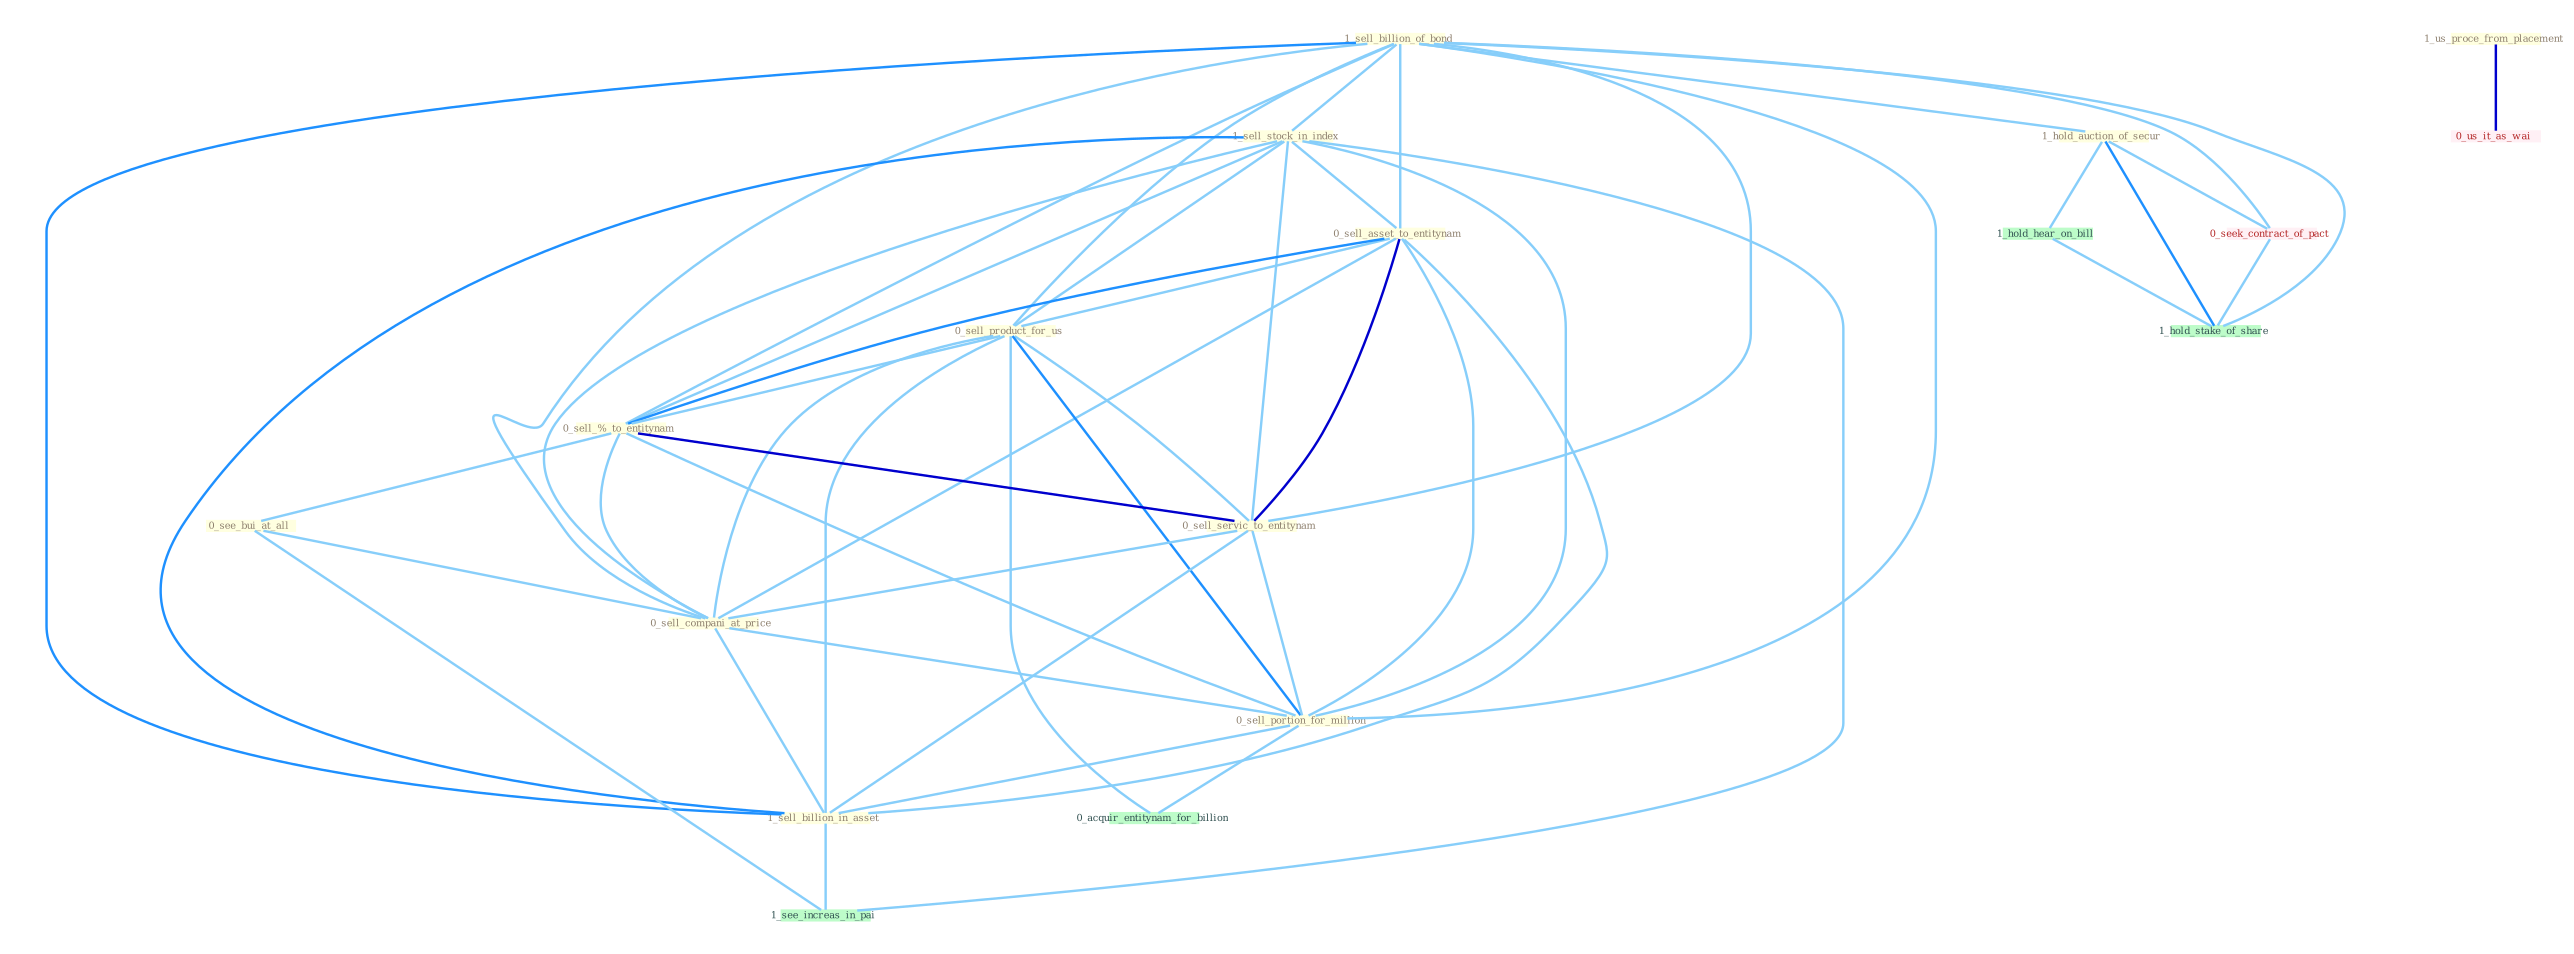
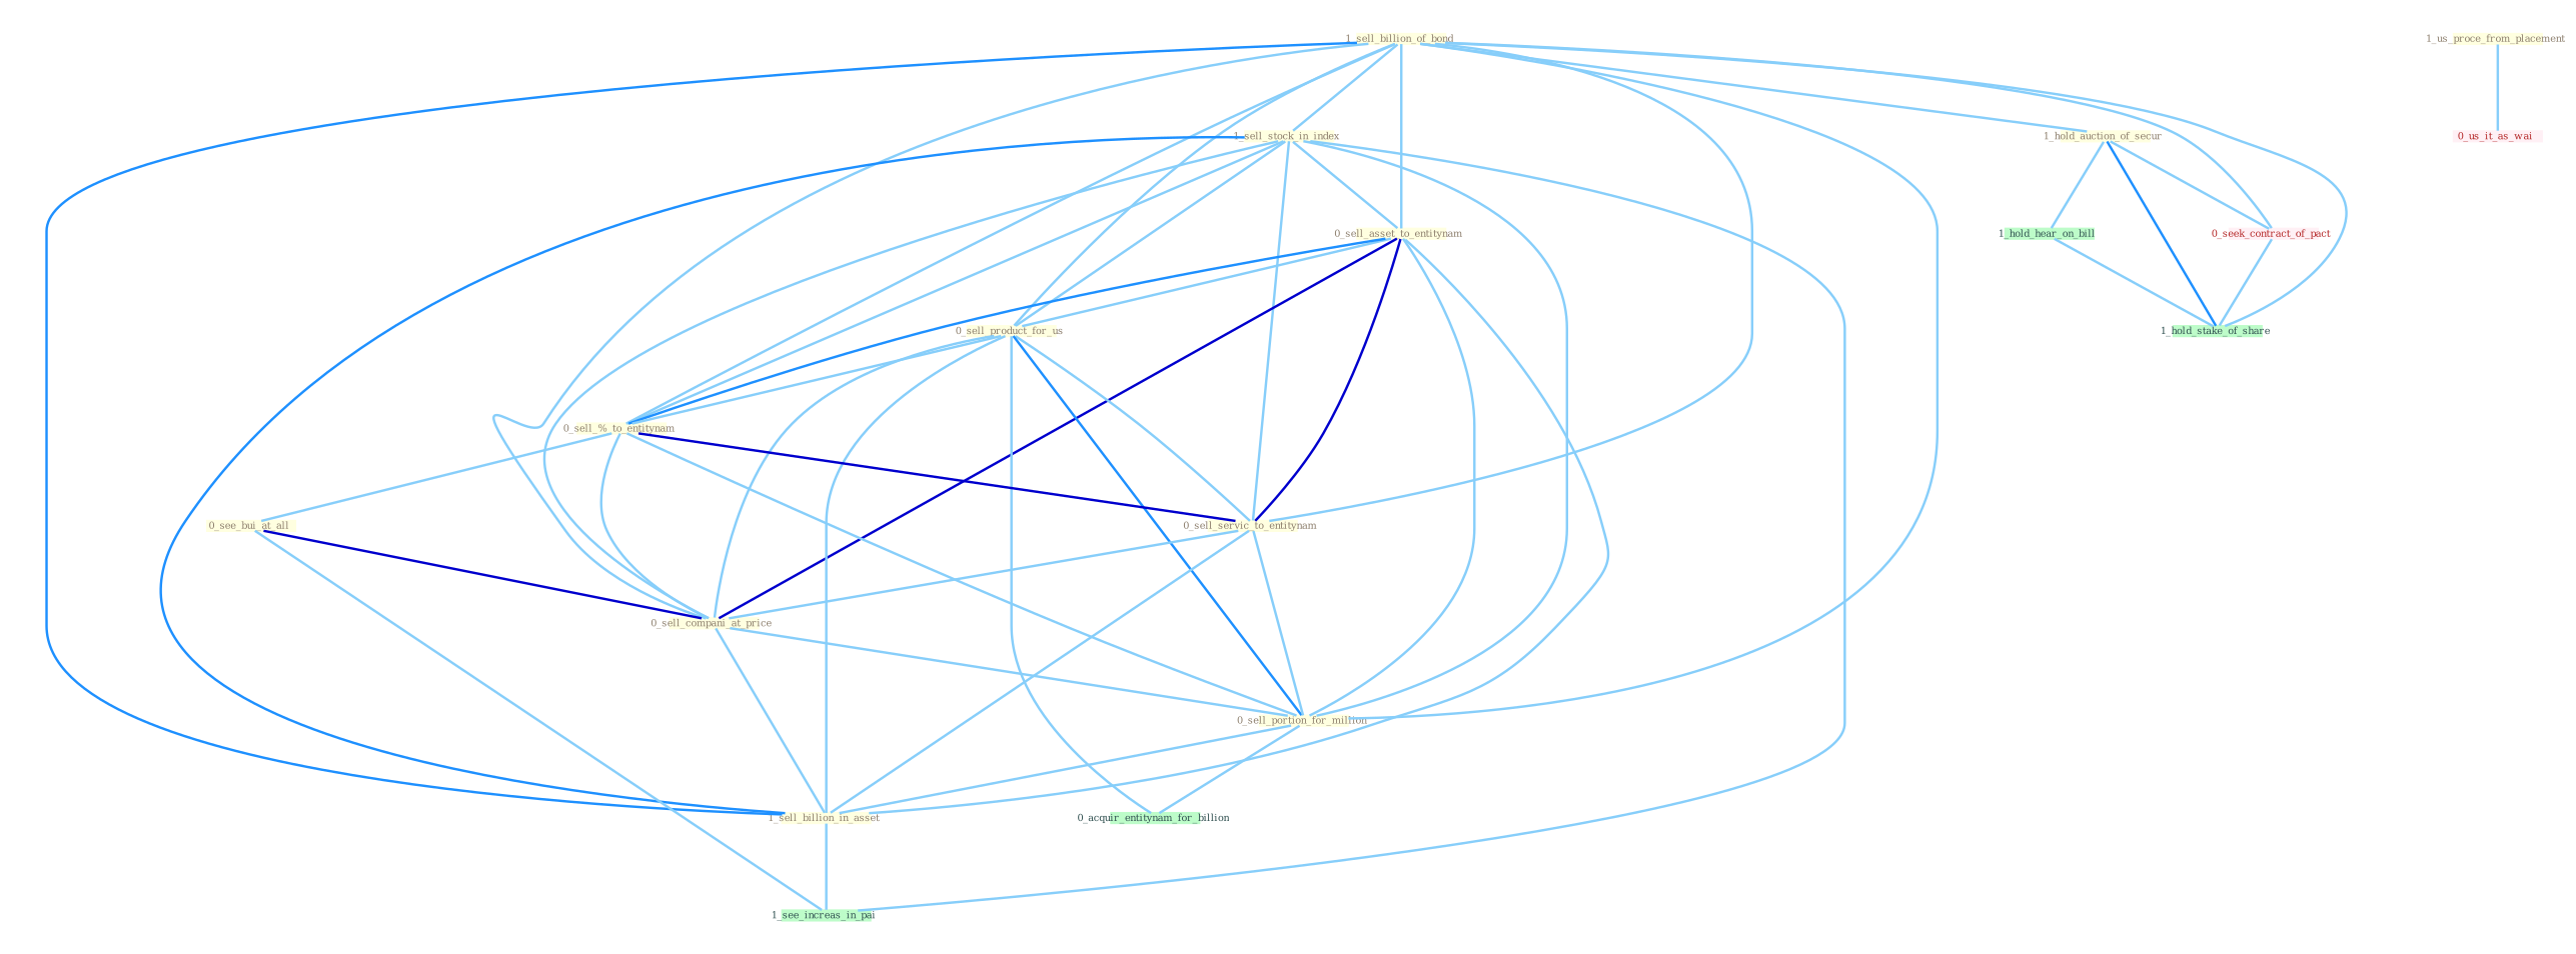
  graph {
    node [color="#ffffe0" fixedsize=true fontcolor="#8b7d6b" fontsize=4 shape=polygon style=filled]
    edge [color="#87cefa" w=1]
    "1_sell_billion_of_bond " [height=.06 width=.5]
    "1_sell_stock_in_index " [height=.06 width=.5]
    "0_sell_asset_to_entitynam " [height=.06 width=.5]
    "0_see_bui_at_all " [height=.06 width=.5]
    "0_sell_product_for_us " [height=.06 width=.5]
    "0_sell_%_to_entitynam " [height=.06 width=.5]
    "1_us_proce_from_placement " [height=.06 width=.5]
    "0_sell_servic_to_entitynam " [height=.06 width=.5]
    "0_sell_compani_at_price " [height=.06 width=.5]
    "1_hold_auction_of_secur " [height=.06 width=.5]
    "0_sell_portion_for_million " [height=.06 width=.5]
    "1_sell_billion_in_asset " [height=.06 width=.5]
    "0_seek_contract_of_pact " [color="#fff0f5" fontcolor="#b22222" height=.06 width=.5]
    "0_us_it_as_wai " [color="#fff0f5" fontcolor="#b22222" height=.06 width=.5]
    "1_hold_stake_of_share " [color="#BDFCC9" fontcolor="#2f4f4f" height=.06 width=.5]
    "1_see_increas_in_pai " [color="#BDFCC9" fontcolor="#2f4f4f" height=.06 width=.5]
    "0_acquir_entitynam_for_billion " [color="#BDFCC9" fontcolor="#2f4f4f" height=.06 width=.5]
    "1_hold_hear_on_bill " [color="#BDFCC9" fontcolor="#2f4f4f" height=.06 width=.5]
    subgraph sub_1 {
      "1_sell_billion_of_bond "
      "1_sell_stock_in_index "
      "0_sell_asset_to_entitynam "
      "0_see_bui_at_all "
      "0_sell_product_for_us "
      "0_sell_%_to_entitynam "
      "1_us_proce_from_placement "
      "0_sell_servic_to_entitynam "
      "0_sell_compani_at_price "
      "1_hold_auction_of_secur "
      "0_sell_portion_for_million "
      "1_sell_billion_in_asset "
    }
    subgraph sub_2 {
      "0_seek_contract_of_pact "
      "0_us_it_as_wai "
    }
    "1_sell_billion_of_bond " -- "1_sell_stock_in_index "
    "1_sell_billion_of_bond " -- "0_sell_asset_to_entitynam "
    "1_sell_billion_of_bond " -- "0_sell_product_for_us "
    "1_sell_billion_of_bond " -- "0_sell_%_to_entitynam "
    "1_sell_billion_of_bond " -- "0_sell_servic_to_entitynam "
    "1_sell_billion_of_bond " -- "0_sell_compani_at_price "
    "1_sell_billion_of_bond " -- "1_hold_auction_of_secur "
    "1_sell_billion_of_bond " -- "0_sell_portion_for_million "
    "1_sell_billion_of_bond " -- "1_sell_billion_in_asset " [color="#1e90ff" w=2]
    "1_sell_billion_of_bond " -- "0_seek_contract_of_pact "
    "1_sell_billion_of_bond " -- "1_hold_stake_of_share "
    "1_sell_stock_in_index " -- "0_sell_asset_to_entitynam "
    "1_sell_stock_in_index " -- "0_sell_product_for_us "
    "1_sell_stock_in_index " -- "0_sell_%_to_entitynam "
    "1_sell_stock_in_index " -- "0_sell_servic_to_entitynam "
    "1_sell_stock_in_index " -- "0_sell_compani_at_price "
    "1_sell_stock_in_index " -- "0_sell_portion_for_million "
    "1_sell_stock_in_index " -- "1_sell_billion_in_asset " [color="#1e90ff" w=2]
    "1_sell_stock_in_index " -- "1_see_increas_in_pai "
    "0_sell_asset_to_entitynam " -- "0_sell_product_for_us "
    "0_sell_asset_to_entitynam " -- "0_sell_%_to_entitynam " [color="#1e90ff" w=3]
    "0_sell_asset_to_entitynam " -- "0_sell_servic_to_entitynam " [color="#0000cd" w=3]
-   "0_sell_asset_to_entitynam " -- "0_sell_compani_at_price "
+   "0_sell_asset_to_entitynam " -- "0_sell_compani_at_price " [color="#0000cd"]
    "0_sell_asset_to_entitynam " -- "0_sell_portion_for_million "
    "0_sell_asset_to_entitynam " -- "1_sell_billion_in_asset "
-   "0_see_bui_at_all " -- "0_sell_compani_at_price "
+   "0_see_bui_at_all " -- "0_sell_compani_at_price " [color="#0000cd"]
    "0_see_bui_at_all " -- "1_see_increas_in_pai "
    "0_sell_product_for_us " -- "0_sell_%_to_entitynam "
    "0_sell_product_for_us " -- "0_sell_servic_to_entitynam "
    "0_sell_product_for_us " -- "0_sell_compani_at_price "
    "0_sell_product_for_us " -- "0_sell_portion_for_million " [color="#1e90ff" w=2]
    "0_sell_product_for_us " -- "1_sell_billion_in_asset "
    "0_sell_product_for_us " -- "0_acquir_entitynam_for_billion "
    "0_sell_%_to_entitynam " -- "0_see_bui_at_all "
    "0_sell_%_to_entitynam " -- "0_sell_servic_to_entitynam " [color="#0000cd" w=3]
    "0_sell_%_to_entitynam " -- "0_sell_compani_at_price "
    "0_sell_%_to_entitynam " -- "0_sell_portion_for_million "
-   "1_us_proce_from_placement " -- "0_us_it_as_wai " [color="#0000cd"]
+   "1_us_proce_from_placement " -- "0_us_it_as_wai "
    "0_sell_servic_to_entitynam " -- "0_sell_compani_at_price "
    "0_sell_servic_to_entitynam " -- "0_sell_portion_for_million "
    "0_sell_servic_to_entitynam " -- "1_sell_billion_in_asset "
    "0_sell_compani_at_price " -- "0_sell_portion_for_million "
    "0_sell_compani_at_price " -- "1_sell_billion_in_asset "
    "1_hold_auction_of_secur " -- "0_seek_contract_of_pact "
    "1_hold_auction_of_secur " -- "1_hold_stake_of_share " [color="#1e90ff" w=2]
    "1_hold_auction_of_secur " -- "1_hold_hear_on_bill "
    "0_sell_portion_for_million " -- "1_sell_billion_in_asset "
    "0_sell_portion_for_million " -- "0_acquir_entitynam_for_billion "
    "1_sell_billion_in_asset " -- "1_see_increas_in_pai "
    "0_seek_contract_of_pact " -- "1_hold_stake_of_share "
    "1_hold_hear_on_bill " -- "1_hold_stake_of_share "
  }
